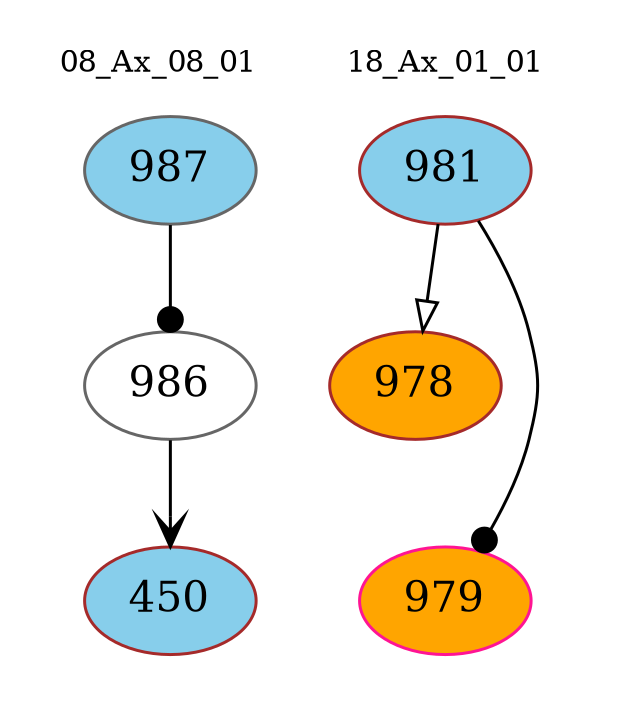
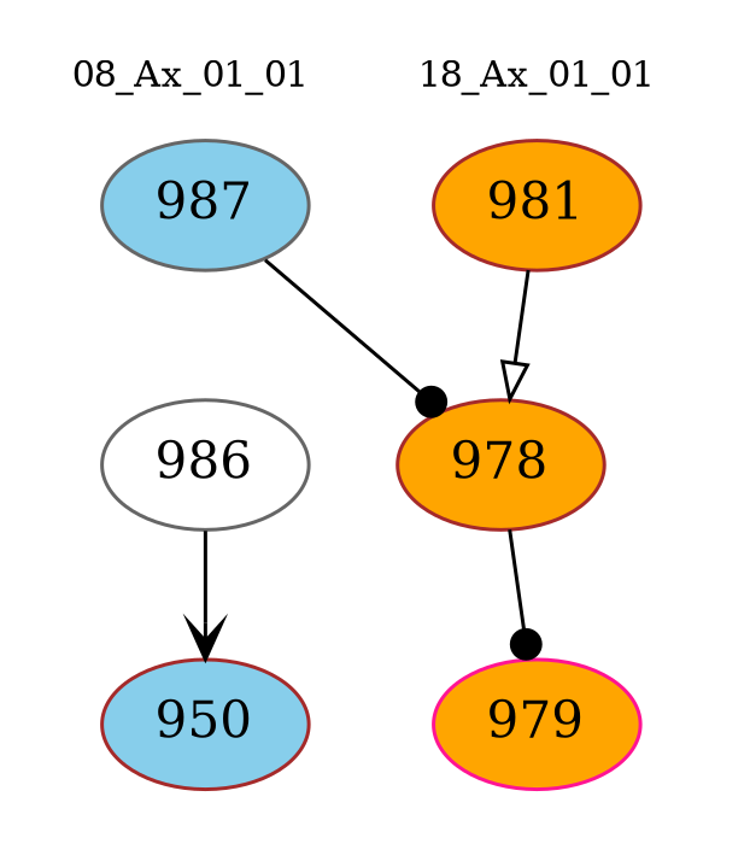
  digraph {
    node [color=brown fillcolor=skyblue style=filled]
    edge [arrowhead=dot color=black]
    n1 [color=gray40 label=987]
    n2 [color=gray40 fillcolor=white label=986]
-   n3 [label=450]
-   n4 [label=981]
+   n3 [label=950]
+   n4 [fillcolor=orange label=981]
    n5 [fillcolor=orange label=978]
    n6 [color=deeppink fillcolor=orange label=979]
    subgraph cluster_1 {
      color=white
      fontsize=10
-     label="08_Ax_08_01"
+     label="08_Ax_01_01"
      n1
      n2
      n3
    }
    subgraph cluster_2 {
      color=white
      fontsize=10
      label="18_Ax_01_01"
      n4
      n5
      n6
    }
-   n1 -> n2
+   n1 -> n5
    n2 -> n3 [arrowhead=vee]
    n4 -> n5 [arrowhead=onormal]
-   n4 -> n6
+   n5 -> n6
  }
